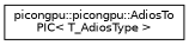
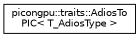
  digraph {
    rankdir=LR
-   n1 [color=black fillcolor=white fontname=Helvetica fontsize=10 height=0.2 label="picongpu::picongpu::AdiosTo\lPIC\< T_AdiosType \>" shape=record style=filled width=0.4]
+   n1 [color=black fillcolor=white fontname=Helvetica fontsize=10 height=0.2 label="picongpu::traits::AdiosTo\lPIC\< T_AdiosType \>" shape=record style=filled width=0.4]
  }
